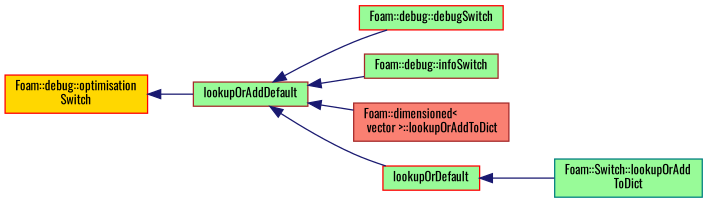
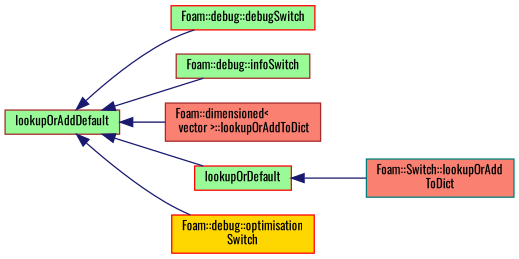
  digraph {
    fontname=Oswald
    rankdir=LR
    node [color=brown fillcolor=palegreen fontname=Oswald fontsize=10 shape=record style=filled]
    edge [color=midnightblue dir=back fontname=Oswald fontsize=10 labelfontname=Helvetica labelfontsize=10 style=solid]
    n1 [fontcolor=black height=0.2 label=lookupOrAddDefault width=0.4]
    n2 [color=red height=0.2 label="Foam::debug::debugSwitch" width=0.4]
    n3 [height=0.2 label="Foam::debug::infoSwitch" width=0.4]
    n4 [fillcolor=salmon height=0.2 label="Foam::dimensioned\<\l vector \>::lookupOrAddToDict" width=0.4]
    n5 [color=red height=0.2 label=lookupOrDefault width=0.4]
    n6 [color=red fillcolor=gold height=0.2 label="Foam::debug::optimisation\lSwitch" width=0.4]
-   n7 [color=teal height=0.2 label="Foam::Switch::lookupOrAdd\lToDict" width=0.4]
+   n7 [color=teal fillcolor=salmon height=0.2 label="Foam::Switch::lookupOrAdd\lToDict" width=0.4]
    n1 -> n2
    n1 -> n3
    n1 -> n4
    n1 -> n5
-   n6 -> n1
+   n1 -> n6
    n5 -> n7
  }
